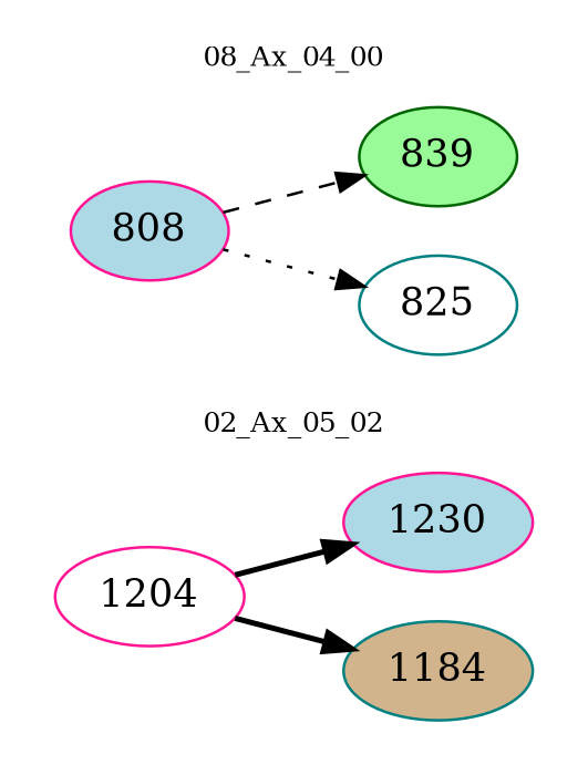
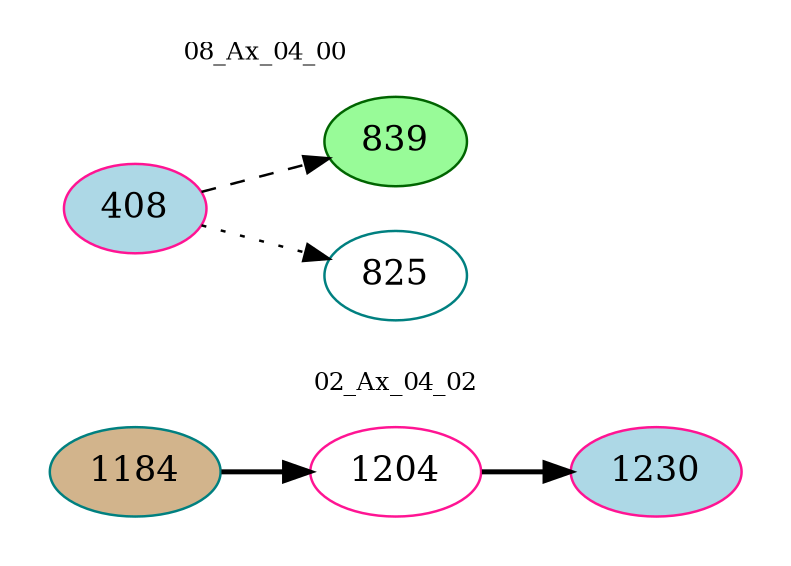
  digraph {
    rankdir=LR
    node [color=deeppink fillcolor=white style=filled]
    edge [color=black style=bold]
    n1 [label=1204]
    n2 [color=teal fillcolor=tan label=1184]
    n3 [fillcolor=lightblue label=1230]
-   n4 [fillcolor=lightblue label=808]
+   n4 [fillcolor=lightblue label=408]
    n5 [color=teal label=825]
    n6 [color=darkgreen fillcolor=palegreen label=839]
    subgraph cluster_1 {
      color=white
      fontsize=10
-     label="02_Ax_05_02"
+     label="02_Ax_04_02"
      n1
      n2
      n3
    }
    subgraph cluster_2 {
      color=white
      fontsize=10
      label="08_Ax_04_00"
      n4
      n5
      n6
    }
-   n1 -> n2
+   n2 -> n1
    n1 -> n3
    n4 -> n5 [style=dotted]
    n4 -> n6 [style=dashed]
  }
